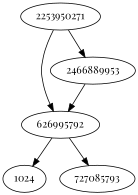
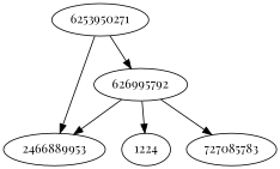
  strict digraph {
    fontname="Playfair Display"
    node [fontname="Playfair Display"]
    edge [fontname="Playfair Display"]
    n1 [label=626995792]
    2466889953
-   1224 [label=1024]
-   727085783 [label=727085793]
-   2253950271
+   1224
+   727085783
+   2253950271 [label=6253950271]
    n1 -> 1224
    n1 -> 727085783
-   2466889953 -> n1
+   n1 -> 2466889953
    2253950271 -> n1
    2253950271 -> 2466889953
  }
